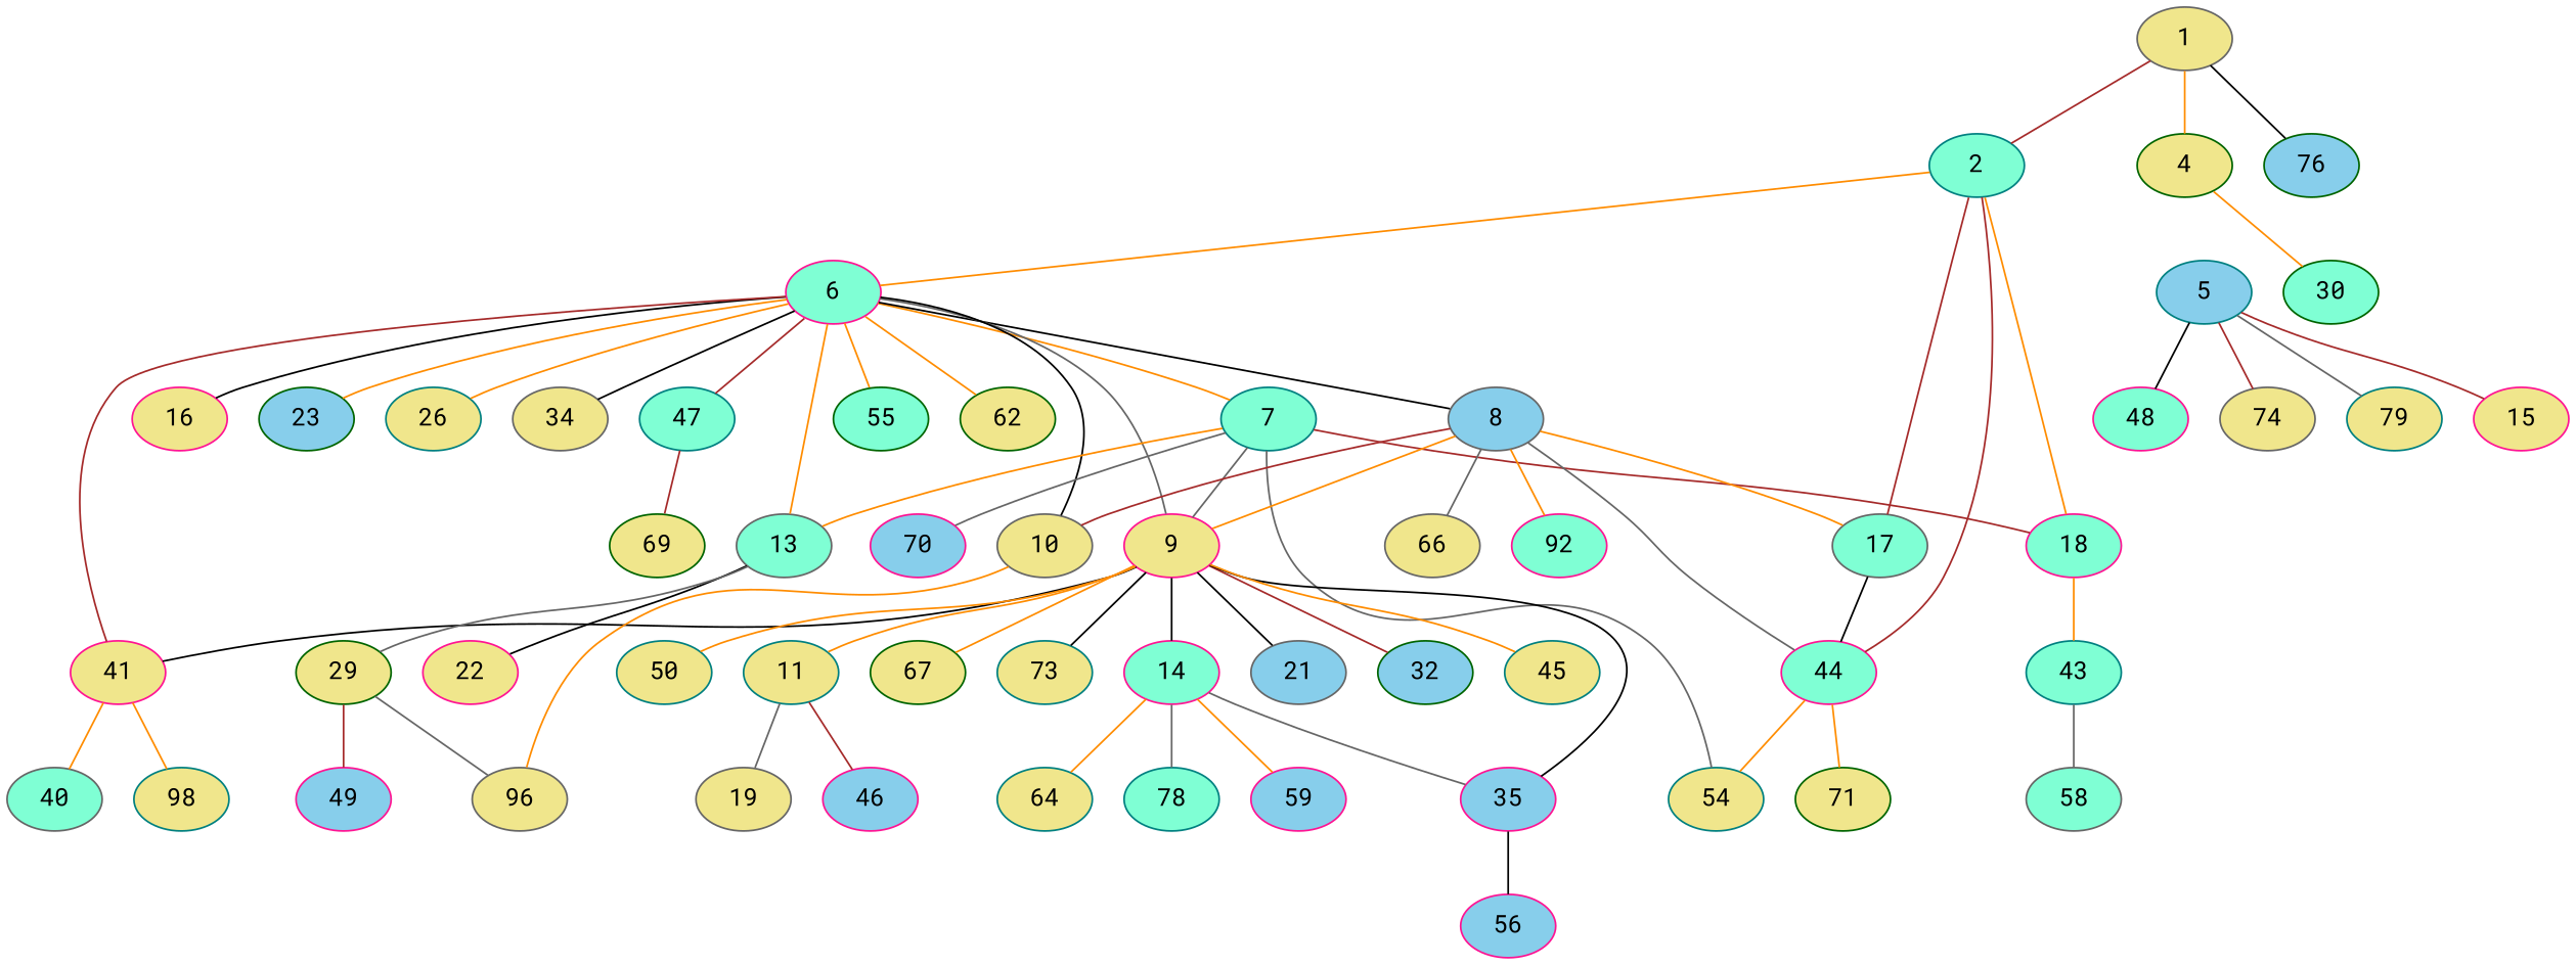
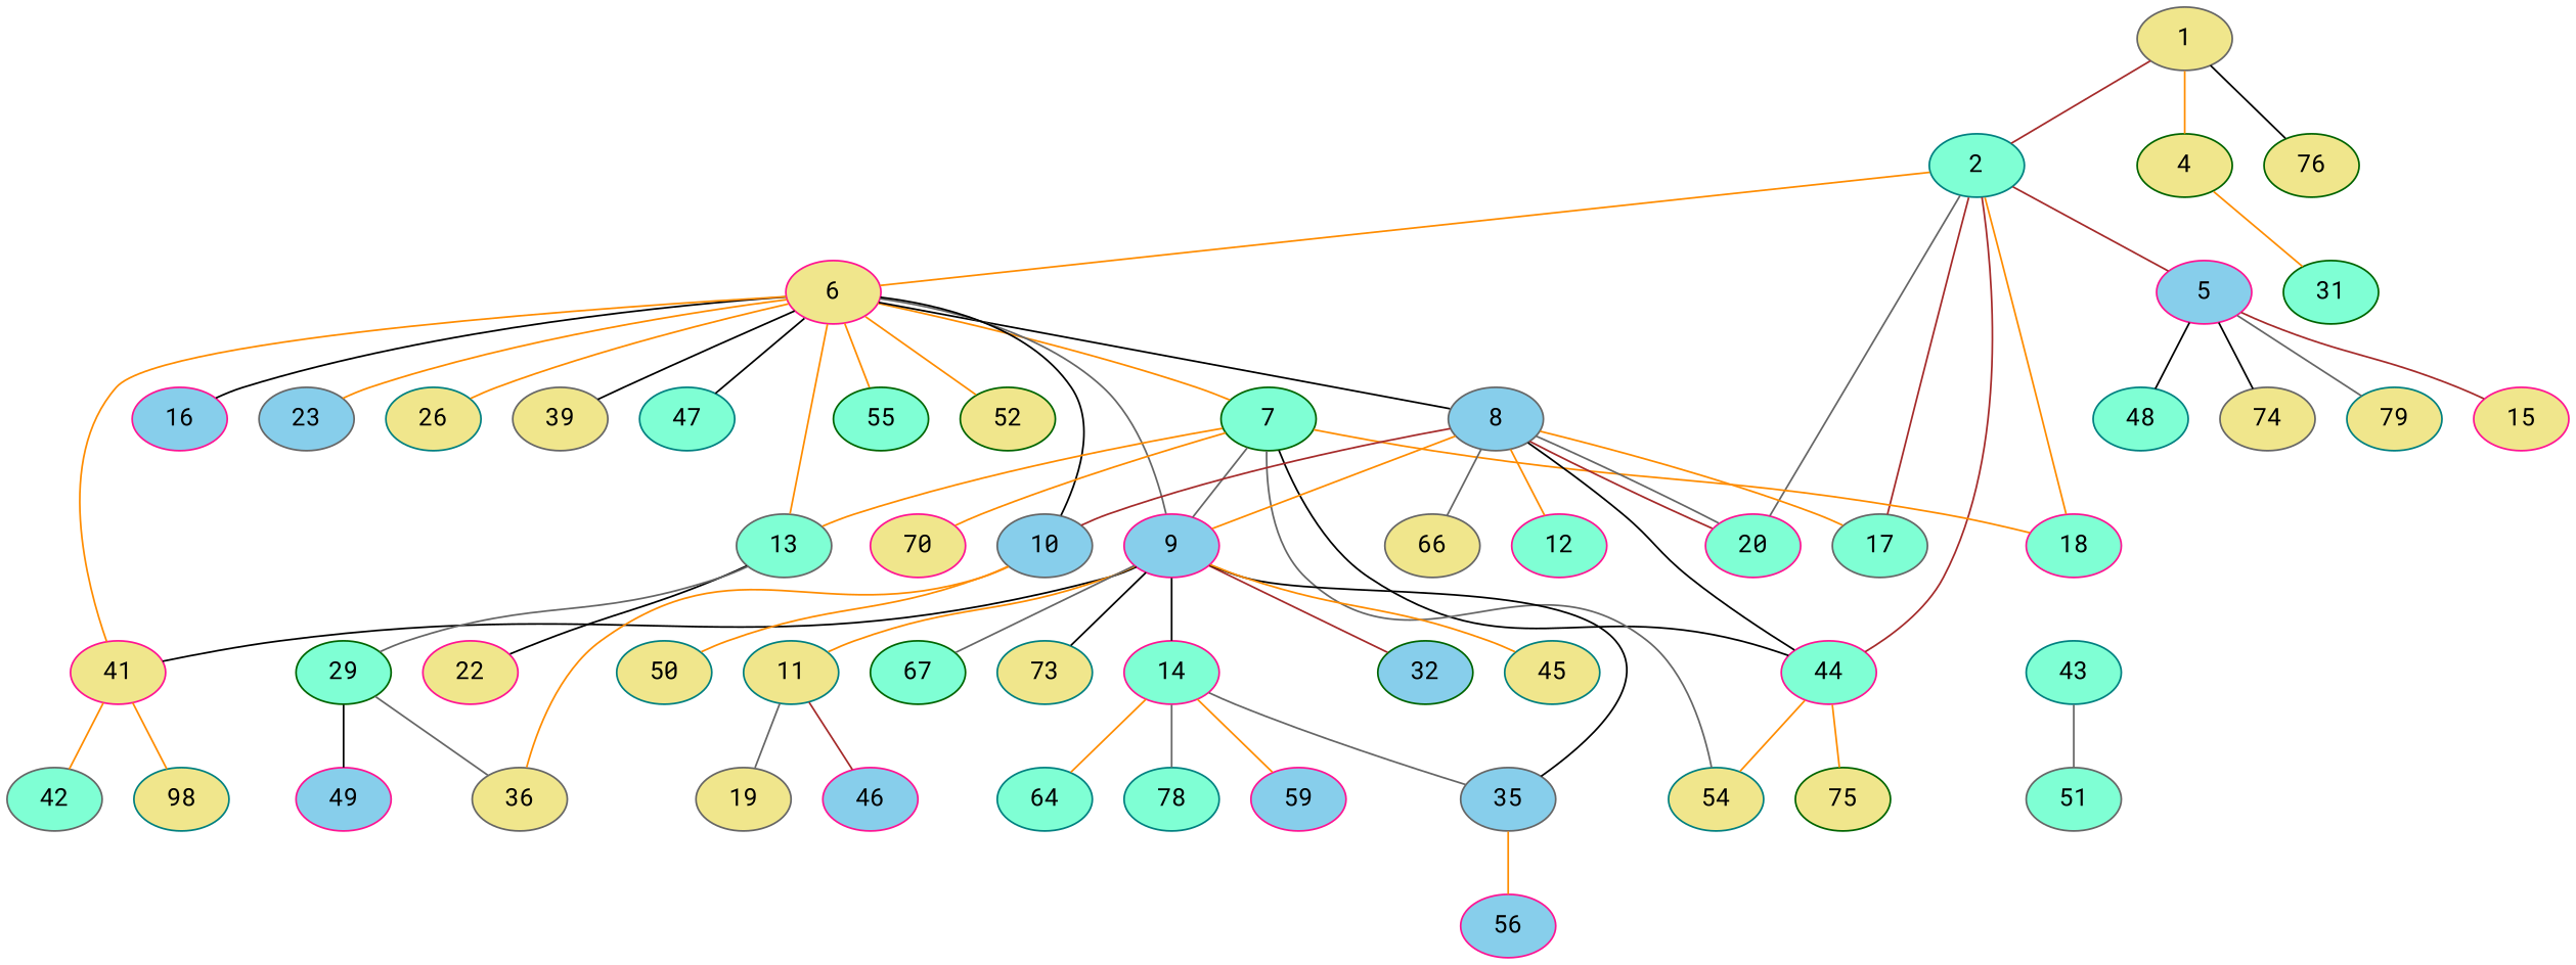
  graph {
    fontname="Roboto Mono"
    node [color=teal fillcolor=khaki fontname="Roboto Mono" style=filled]
    edge [color=darkorange fontname="Roboto Mono"]
    1 [color=gray40 super="+77"]
    2 [fillcolor=aquamarine super="+3"]
    4 [color=darkgreen super="+75"]
-   76 [color=darkgreen fillcolor=skyblue]
-   5 [fillcolor=skyblue super="+61"]
-   6 [color=deeppink fillcolor=aquamarine super="+31"]
+   76 [color=darkgreen]
+   5 [color=deeppink fillcolor=skyblue super="+61"]
+   6 [color=deeppink super="+31"]
    17 [color=gray40 fillcolor=aquamarine super="+28"]
    18 [color=deeppink fillcolor=aquamarine]
+   20 [color=deeppink fillcolor=aquamarine]
    44 [color=deeppink fillcolor=aquamarine super="+52"]
-   30 [color=darkgreen fillcolor=aquamarine]
+   30 [color=darkgreen fillcolor=aquamarine label=31]
    15 [color=deeppink]
-   48 [color=deeppink fillcolor=aquamarine]
+   48 [fillcolor=aquamarine]
    74 [color=gray40]
    79
-   7 [fillcolor=aquamarine super="+33"]
+   7 [color=darkgreen fillcolor=aquamarine super="+33"]
    8 [color=gray40 fillcolor=skyblue super="+27"]
-   9 [color=deeppink super="+25"]
-   10 [color=gray40 super="+60"]
+   9 [color=deeppink fillcolor=skyblue super="+25"]
+   10 [color=gray40 fillcolor=skyblue super="+60"]
    13 [color=gray40 fillcolor=aquamarine super="+37"]
-   16 [color=deeppink]
-   23 [color=darkgreen fillcolor=skyblue]
+   16 [color=deeppink fillcolor=skyblue]
+   23 [color=gray40 fillcolor=skyblue]
    26
-   34 [color=gray40]
+   34 [color=gray40 label=39]
    41 [color=deeppink super="+53"]
    47 [fillcolor=aquamarine super="+57"]
    55 [color=darkgreen fillcolor=aquamarine]
-   62 [color=darkgreen]
+   62 [color=darkgreen label=52]
    43 [fillcolor=aquamarine]
    54
-   71 [color=darkgreen]
-   70 [color=deeppink fillcolor=skyblue]
-   12 [color=deeppink fillcolor=aquamarine label=92]
+   71 [color=darkgreen label=75]
+   70 [color=deeppink]
+   12 [color=deeppink fillcolor=aquamarine]
    66 [color=gray40]
    11 [super="+24"]
    14 [color=deeppink fillcolor=aquamarine super="+65"]
-   21 [color=gray40 fillcolor=skyblue super="+40"]
    32 [color=darkgreen fillcolor=skyblue]
-   35 [color=deeppink fillcolor=skyblue]
+   35 [color=gray40 fillcolor=skyblue]
    45
    50
-   67 [color=darkgreen super="+72"]
+   67 [color=darkgreen fillcolor=aquamarine super="+72"]
    73
-   36 [color=gray40 super="+39" label=96]
+   36 [color=gray40 super="+39"]
    22 [color=deeppink super="+63"]
-   29 [color=darkgreen super="+38"]
-   42 [color=gray40 fillcolor=aquamarine label=40]
+   29 [color=darkgreen fillcolor=aquamarine super="+38"]
+   42 [color=gray40 fillcolor=aquamarine]
    n48 [label=98]
-   69 [color=darkgreen]
    19 [color=gray40]
    46 [color=deeppink fillcolor=skyblue]
    59 [color=deeppink fillcolor=skyblue]
-   64
+   64 [fillcolor=aquamarine]
    78 [fillcolor=aquamarine]
    56 [color=deeppink fillcolor=skyblue super="+58"]
    49 [color=deeppink fillcolor=skyblue]
-   51 [color=gray40 fillcolor=aquamarine label=58]
+   51 [color=gray40 fillcolor=aquamarine]
    1 -- 2 [color=brown]
    1 -- 4
    1 -- 76 [color=black]
+   2 -- 5 [color=brown]
    2 -- 6
    2 -- 17 [color=brown]
    2 -- 18
+   2 -- 20 [color=gray40]
    2 -- 44 [color=brown]
    4 -- 30
    5 -- 15 [color=brown]
    5 -- 48 [color=black]
-   5 -- 74 [color=brown]
+   5 -- 74 [color=black]
    5 -- 79 [color=gray40]
    6 -- 7
    6 -- 8 [color=black]
    6 -- 9 [color=gray40]
    6 -- 10 [color=black]
    6 -- 13
    6 -- 16 [color=black]
    6 -- 23
    6 -- 26
    6 -- 34 [color=black]
-   6 -- 41 [color=brown]
-   6 -- 47 [color=brown]
+   6 -- 41
+   6 -- 47 [color=black]
    6 -- 55
    6 -- 62
-   18 -- 43
    44 -- 54
    44 -- 71
-   7 -- 18 [color=brown]
-   17 -- 44 [color=black]
+   7 -- 18
+   7 -- 44 [color=black]
    7 -- 9 [color=gray40]
    7 -- 13
    7 -- 54 [color=gray40]
-   7 -- 70 [color=gray40]
+   7 -- 70
    8 -- 17
-   8 -- 44 [color=gray40]
+   8 -- 20 [color=brown]
+   8 -- 20 [color=gray40]
+   8 -- 44 [color=black]
    8 -- 9
    8 -- 10 [color=brown weight=2]
    8 -- 12
    8 -- 66 [color=gray40]
    9 -- 41 [color=black]
    9 -- 11
    9 -- 14 [color=black]
-   9 -- 21 [color=black]
    9 -- 32 [color=brown]
    9 -- 35 [color=black]
    9 -- 45
-   9 -- 50
-   9 -- 67
+   10 -- 50
+   9 -- 67 [color=gray40]
    9 -- 73 [color=black]
    10 -- 36
    13 -- 22 [color=black]
    13 -- 29 [color=gray40]
    41 -- 42
    41 -- n48
-   47 -- 69 [color=brown]
    43 -- 51 [color=gray40]
    11 -- 19 [color=gray40]
    11 -- 46 [color=brown]
    14 -- 35 [color=gray40]
    14 -- 59
    14 -- 64
    14 -- 78 [color=gray40]
-   35 -- 56 [color=black]
+   35 -- 56
    29 -- 36 [color=gray40]
-   29 -- 49 [color=brown]
+   29 -- 49 [color=black]
  }
